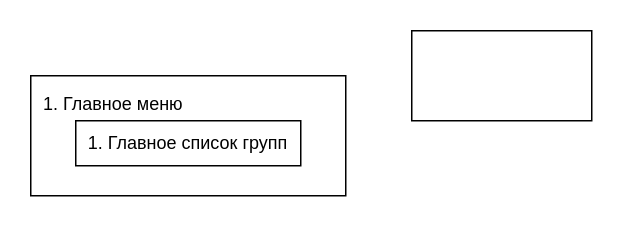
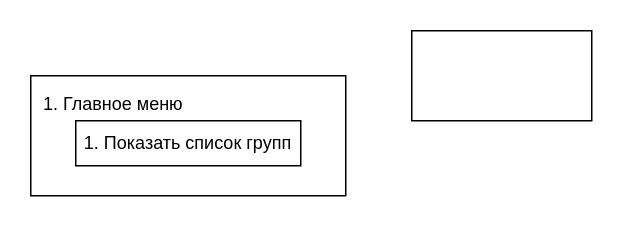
  <mxCell id="0" />
  <mxCell id="1" parent="0" />
  <mxCell id="2" value="&amp;nbsp; 1. Главное меню&lt;br&gt;&lt;br&gt;&lt;br&gt;&lt;br&gt;" style="rounded=0;whiteSpace=wrap;html=1;align=left;" vertex="1" parent="1"><mxGeometry x="20" y="50" width="210" height="80" as="geometry" /></mxCell>
- <mxCell id="3" value="1. Главное список групп" style="rounded=0;whiteSpace=wrap;html=1;" vertex="1" parent="1"><mxGeometry x="50" y="80" width="150" height="30" as="geometry" /></mxCell>
+ <mxCell id="3" value="1. Показать список групп" style="rounded=0;whiteSpace=wrap;html=1;" vertex="1" parent="1"><mxGeometry x="50" y="80" width="150" height="30" as="geometry" /></mxCell>
  <mxCell id="4" value="" style="rounded=0;whiteSpace=wrap;html=1;" vertex="1" parent="1"><mxGeometry x="274" y="20" width="120" height="60" as="geometry" /></mxCell>
